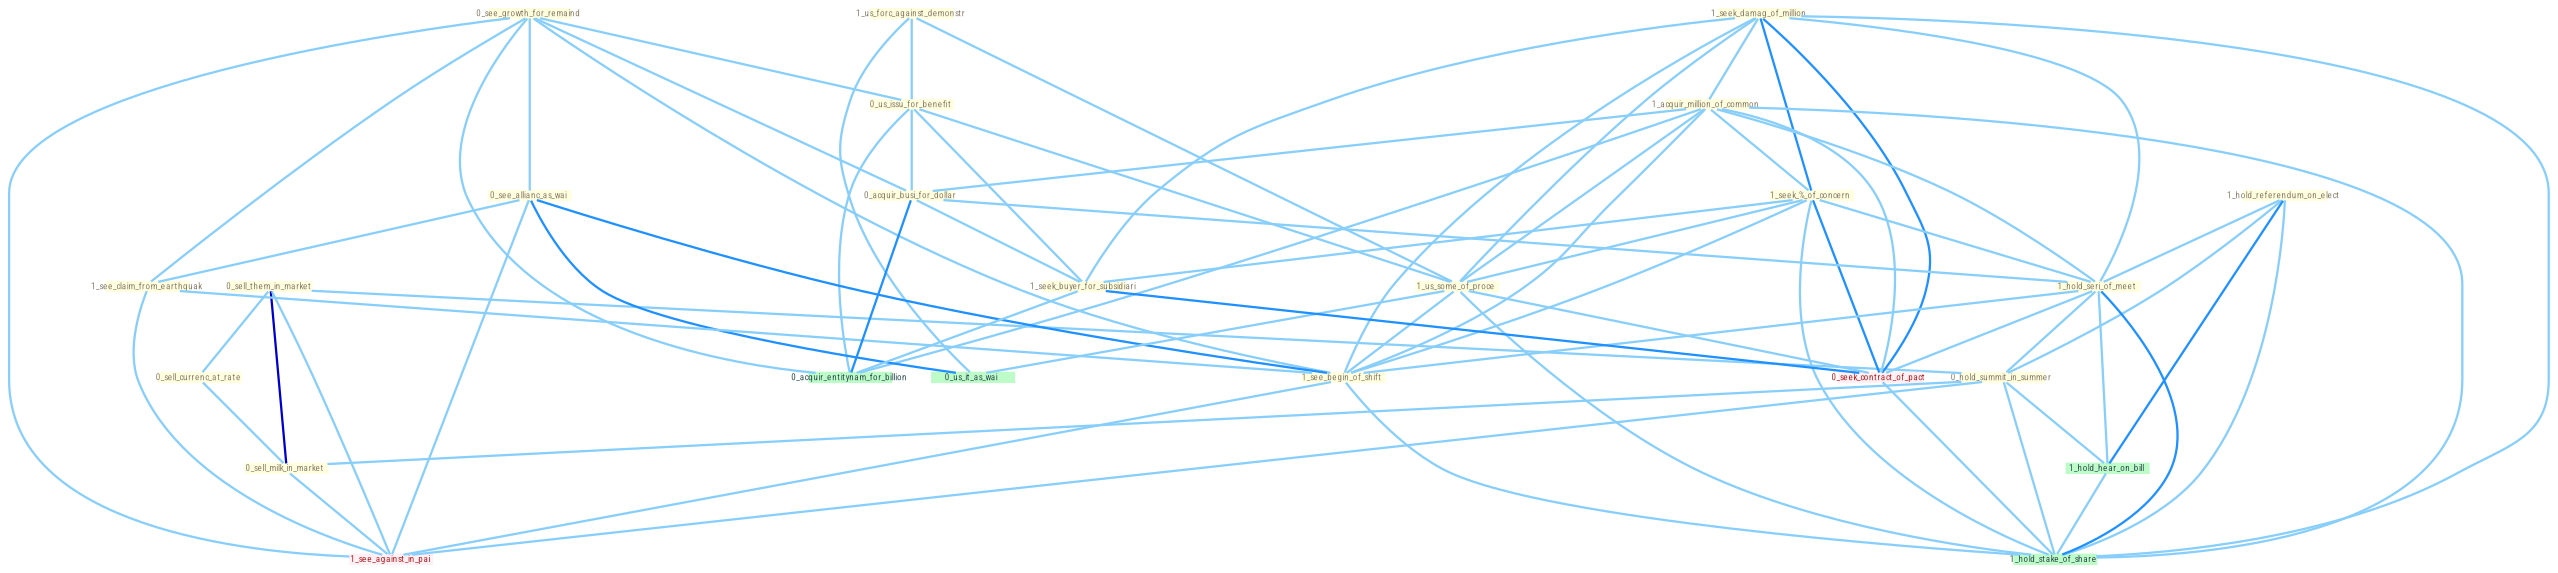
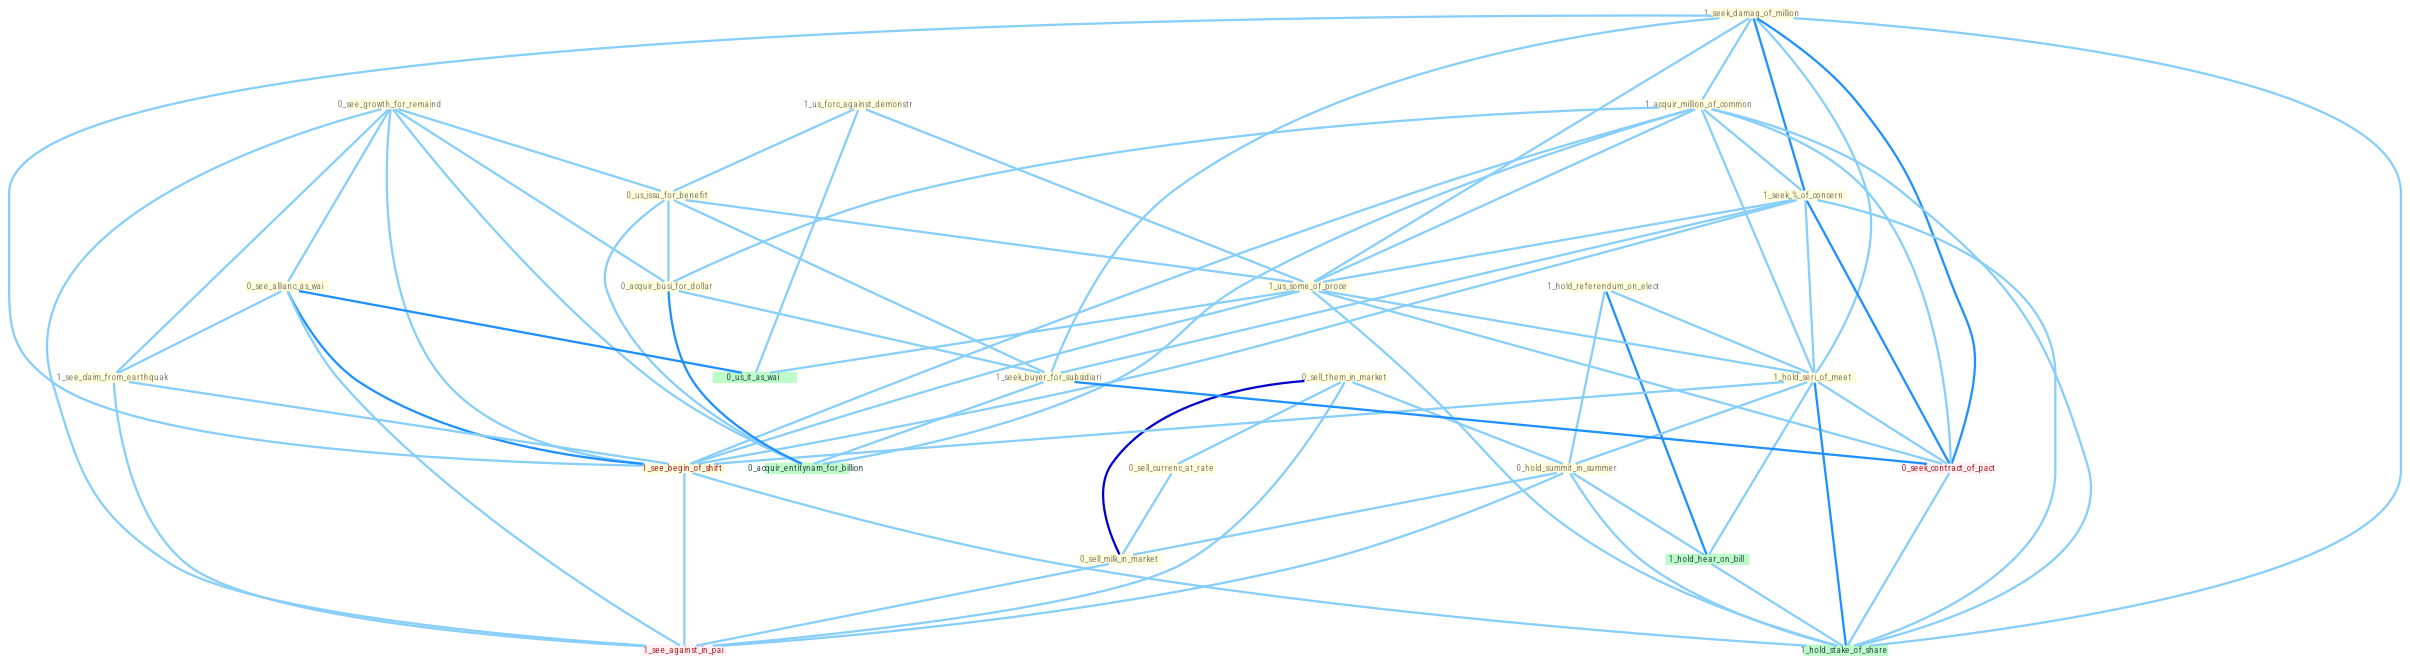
  graph {
    fontname="Roboto Condensed"
    node [color="#ffffe0" fixedsize=true fontcolor="#8b7d6b" fontname="Roboto Condensed" fontsize=4 shape=polygon style=filled]
    edge [color="#87cefa" fontname="Roboto Condensed" w=1]
    "0_see_growth_for_remaind " [height=.06 width=.5]
    "0_sell_them_in_market " [height=.06 width=.5]
    "1_us_forc_against_demonstr " [height=.06 width=.5]
    "1_seek_damag_of_million " [height=.06 width=.5]
    "1_hold_referendum_on_elect " [height=.06 width=.5]
    "0_us_issu_for_benefit " [height=.06 width=.5]
    "1_acquir_million_of_common " [height=.06 width=.5]
    "0_see_allianc_as_wai " [height=.06 width=.5]
    "1_see_claim_from_earthquak " [height=.06 width=.5]
    "0_sell_currenc_at_rate " [height=.06 width=.5]
    "1_seek_%_of_concern " [height=.06 width=.5]
    "1_us_some_of_proce " [height=.06 width=.5]
    "1_hold_seri_of_meet " [height=.06 width=.5]
    "0_hold_summit_in_summer " [height=.06 width=.5]
-   "1_see_begin_of_shift " [height=.06 width=.5]
+   "1_see_begin_of_shift " [fontcolor="#b22222" height=.06 width=.5]
    "0_acquir_busi_for_dollar " [height=.06 width=.5]
    "0_sell_milk_in_market " [height=.06 width=.5]
    "1_seek_buyer_for_subsidiari " [height=.06 width=.5]
    "0_seek_contract_of_pact " [color="#fff0f5" fontcolor="#b22222" height=.06 width=.5]
    n20 [color="#fff0f5" fontcolor="#b22222" height=.06 label="1_see_against_in_pai" width=.5]
    "0_acquir_entitynam_for_billion " [color="#BDFCC9" fontcolor="#2f4f4f" height=.06 width=.5]
    "0_us_it_as_wai " [color="#BDFCC9" fontcolor="#2f4f4f" height=.06 width=.5]
    "1_hold_stake_of_share " [color="#BDFCC9" fontcolor="#2f4f4f" height=.06 width=.5]
    "1_hold_hear_on_bill " [color="#BDFCC9" fontcolor="#2f4f4f" height=.06 width=.5]
    subgraph sub_1 {
      "0_see_growth_for_remaind "
      "0_sell_them_in_market "
      "1_us_forc_against_demonstr "
      "1_seek_damag_of_million "
      "1_hold_referendum_on_elect "
      "0_us_issu_for_benefit "
      "1_acquir_million_of_common "
      "0_see_allianc_as_wai "
      "1_see_claim_from_earthquak "
      "0_sell_currenc_at_rate "
      "1_seek_%_of_concern "
      "1_us_some_of_proce "
      "1_hold_seri_of_meet "
      "0_hold_summit_in_summer "
      "1_see_begin_of_shift "
      "0_acquir_busi_for_dollar "
      "0_sell_milk_in_market "
      "1_seek_buyer_for_subsidiari "
    }
    subgraph sub_2 {
      "0_seek_contract_of_pact "
      n20
    }
    "0_see_growth_for_remaind " -- "0_us_issu_for_benefit "
    "0_see_growth_for_remaind " -- "0_see_allianc_as_wai "
    "0_see_growth_for_remaind " -- "1_see_claim_from_earthquak "
    "0_see_growth_for_remaind " -- "1_see_begin_of_shift "
    "0_see_growth_for_remaind " -- "0_acquir_busi_for_dollar "
    "0_see_growth_for_remaind " -- n20
    "0_see_growth_for_remaind " -- "0_acquir_entitynam_for_billion "
    "0_sell_them_in_market " -- "0_sell_currenc_at_rate "
    "0_sell_them_in_market " -- "0_hold_summit_in_summer "
    "0_sell_them_in_market " -- "0_sell_milk_in_market " [color="#0000cd" w=3]
    "0_sell_them_in_market " -- n20
    "1_us_forc_against_demonstr " -- "0_us_issu_for_benefit "
    "1_us_forc_against_demonstr " -- "1_us_some_of_proce "
    "1_us_forc_against_demonstr " -- "0_us_it_as_wai "
    "1_seek_damag_of_million " -- "1_acquir_million_of_common "
    "1_seek_damag_of_million " -- "1_seek_%_of_concern " [color="#1e90ff" w=2]
    "1_seek_damag_of_million " -- "1_us_some_of_proce "
    "1_seek_damag_of_million " -- "1_hold_seri_of_meet "
    "1_seek_damag_of_million " -- "1_see_begin_of_shift "
    "1_seek_damag_of_million " -- "1_seek_buyer_for_subsidiari "
    "1_seek_damag_of_million " -- "0_seek_contract_of_pact " [color="#1e90ff" w=2]
    "1_seek_damag_of_million " -- "1_hold_stake_of_share "
    "1_hold_referendum_on_elect " -- "1_hold_seri_of_meet "
    "1_hold_referendum_on_elect " -- "0_hold_summit_in_summer "
-   "1_hold_referendum_on_elect " -- "1_hold_stake_of_share "
    "1_hold_referendum_on_elect " -- "1_hold_hear_on_bill " [color="#1e90ff" w=2]
    "0_us_issu_for_benefit " -- "1_us_some_of_proce "
    "0_us_issu_for_benefit " -- "0_acquir_busi_for_dollar "
    "0_us_issu_for_benefit " -- "1_seek_buyer_for_subsidiari "
    "0_us_issu_for_benefit " -- "0_acquir_entitynam_for_billion "
    "1_acquir_million_of_common " -- "1_seek_%_of_concern "
    "1_acquir_million_of_common " -- "1_us_some_of_proce "
    "1_acquir_million_of_common " -- "1_hold_seri_of_meet "
    "1_acquir_million_of_common " -- "1_see_begin_of_shift "
    "1_acquir_million_of_common " -- "0_acquir_busi_for_dollar "
    "1_acquir_million_of_common " -- "0_seek_contract_of_pact "
    "1_acquir_million_of_common " -- "0_acquir_entitynam_for_billion "
    "1_acquir_million_of_common " -- "1_hold_stake_of_share "
    "0_see_allianc_as_wai " -- "1_see_claim_from_earthquak "
    "0_see_allianc_as_wai " -- "1_see_begin_of_shift " [color="#1e90ff"]
    "0_see_allianc_as_wai " -- n20
    "0_see_allianc_as_wai " -- "0_us_it_as_wai " [color="#1e90ff" w=2]
    "1_see_claim_from_earthquak " -- "1_see_begin_of_shift "
    "1_see_claim_from_earthquak " -- n20
    "0_sell_currenc_at_rate " -- "0_sell_milk_in_market "
    "1_seek_%_of_concern " -- "1_us_some_of_proce "
    "1_seek_%_of_concern " -- "1_hold_seri_of_meet "
    "1_seek_%_of_concern " -- "1_see_begin_of_shift "
    "1_seek_%_of_concern " -- "1_seek_buyer_for_subsidiari "
    "1_seek_%_of_concern " -- "0_seek_contract_of_pact " [color="#1e90ff" w=2]
    "1_seek_%_of_concern " -- "1_hold_stake_of_share "
-   "0_acquir_busi_for_dollar " -- "1_hold_seri_of_meet "
+   "1_us_some_of_proce " -- "1_hold_seri_of_meet "
    "1_us_some_of_proce " -- "1_see_begin_of_shift "
    "1_us_some_of_proce " -- "0_seek_contract_of_pact "
    "1_us_some_of_proce " -- "0_us_it_as_wai "
    "1_us_some_of_proce " -- "1_hold_stake_of_share "
    "1_hold_seri_of_meet " -- "0_hold_summit_in_summer "
    "1_hold_seri_of_meet " -- "1_see_begin_of_shift "
    "1_hold_seri_of_meet " -- "0_seek_contract_of_pact "
    "1_hold_seri_of_meet " -- "1_hold_stake_of_share " [color="#1e90ff" w=2]
    "1_hold_seri_of_meet " -- "1_hold_hear_on_bill "
    "0_hold_summit_in_summer " -- "0_sell_milk_in_market "
    "0_hold_summit_in_summer " -- n20
    "0_hold_summit_in_summer " -- "1_hold_stake_of_share "
    "0_hold_summit_in_summer " -- "1_hold_hear_on_bill "
    "1_see_begin_of_shift " -- n20
    "1_see_begin_of_shift " -- "1_hold_stake_of_share "
    "0_acquir_busi_for_dollar " -- "1_seek_buyer_for_subsidiari "
    "0_acquir_busi_for_dollar " -- "0_acquir_entitynam_for_billion " [color="#1e90ff" w=2]
    "0_sell_milk_in_market " -- n20
    "1_seek_buyer_for_subsidiari " -- "0_seek_contract_of_pact " [color="#1e90ff"]
    "1_seek_buyer_for_subsidiari " -- "0_acquir_entitynam_for_billion "
    "0_seek_contract_of_pact " -- "1_hold_stake_of_share "
    "1_hold_hear_on_bill " -- "1_hold_stake_of_share "
  }
